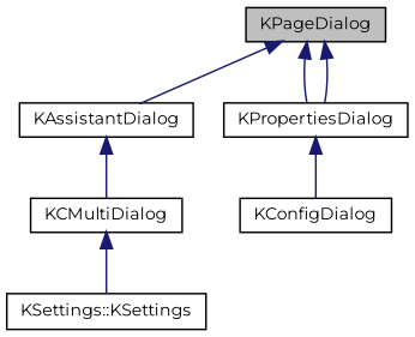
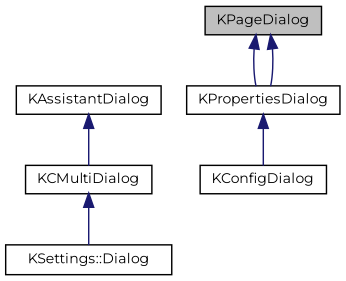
  digraph {
    fontname=Montserrat
    node [color=black fillcolor=white fontname=Montserrat fontsize=10 shape=record style=filled]
    edge [color=midnightblue dir=back fontname=Montserrat fontsize=10 labelfontname=Helvetica labelfontsize=10 style=solid]
    n1 [fillcolor=grey75 fontcolor=black height=0.2 label=KPageDialog width=0.4]
    n2 [height=0.2 label=KAssistantDialog width=0.4]
    n3 [height=0.2 label=KPropertiesDialog width=0.4]
    n4 [height=0.2 label=KCMultiDialog width=0.4]
-   n5 [height=0.2 label="KSettings::KSettings" width=0.4]
+   n5 [height=0.2 label="KSettings::Dialog" width=0.4]
    n6 [height=0.2 label=KConfigDialog width=0.4]
-   n1 -> n2
    n1 -> n3
    n1 -> n3
    n2 -> n4
    n3 -> n6
    n4 -> n5
  }
